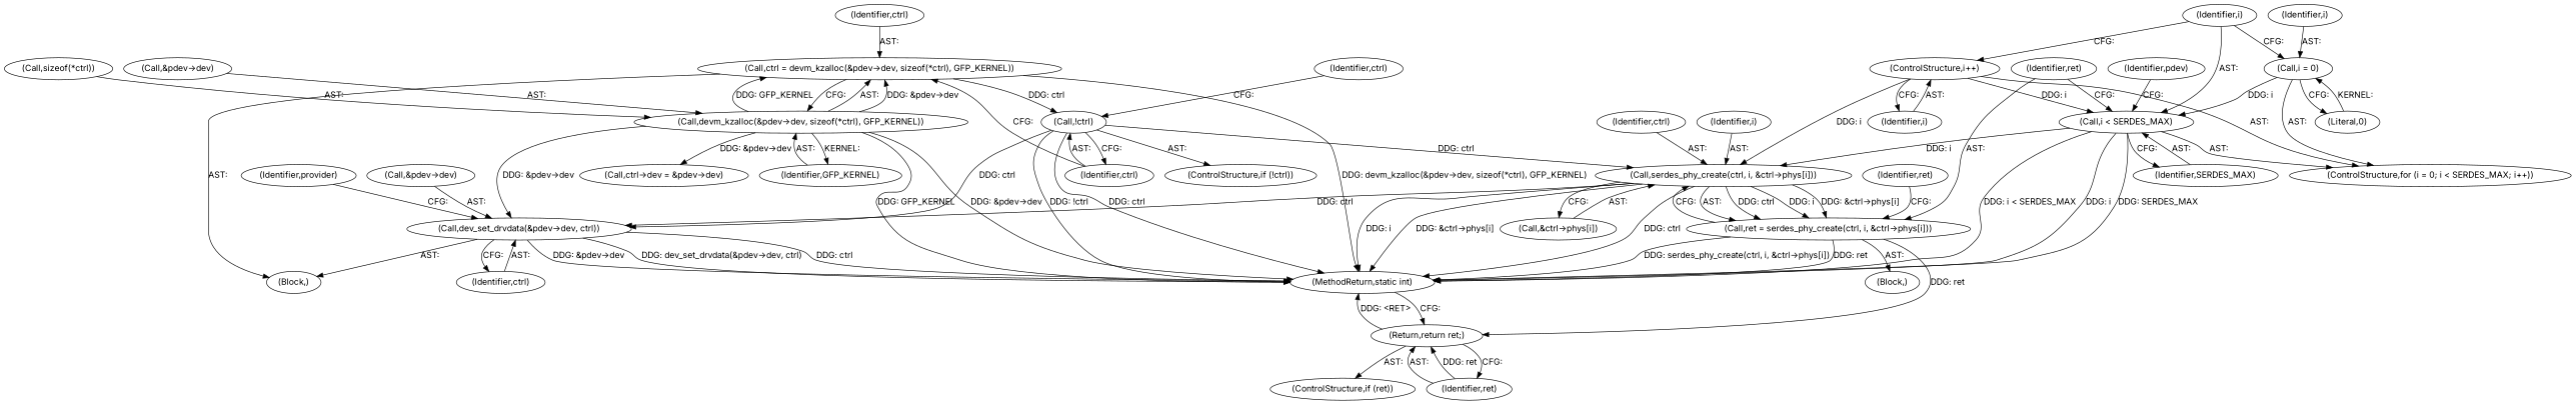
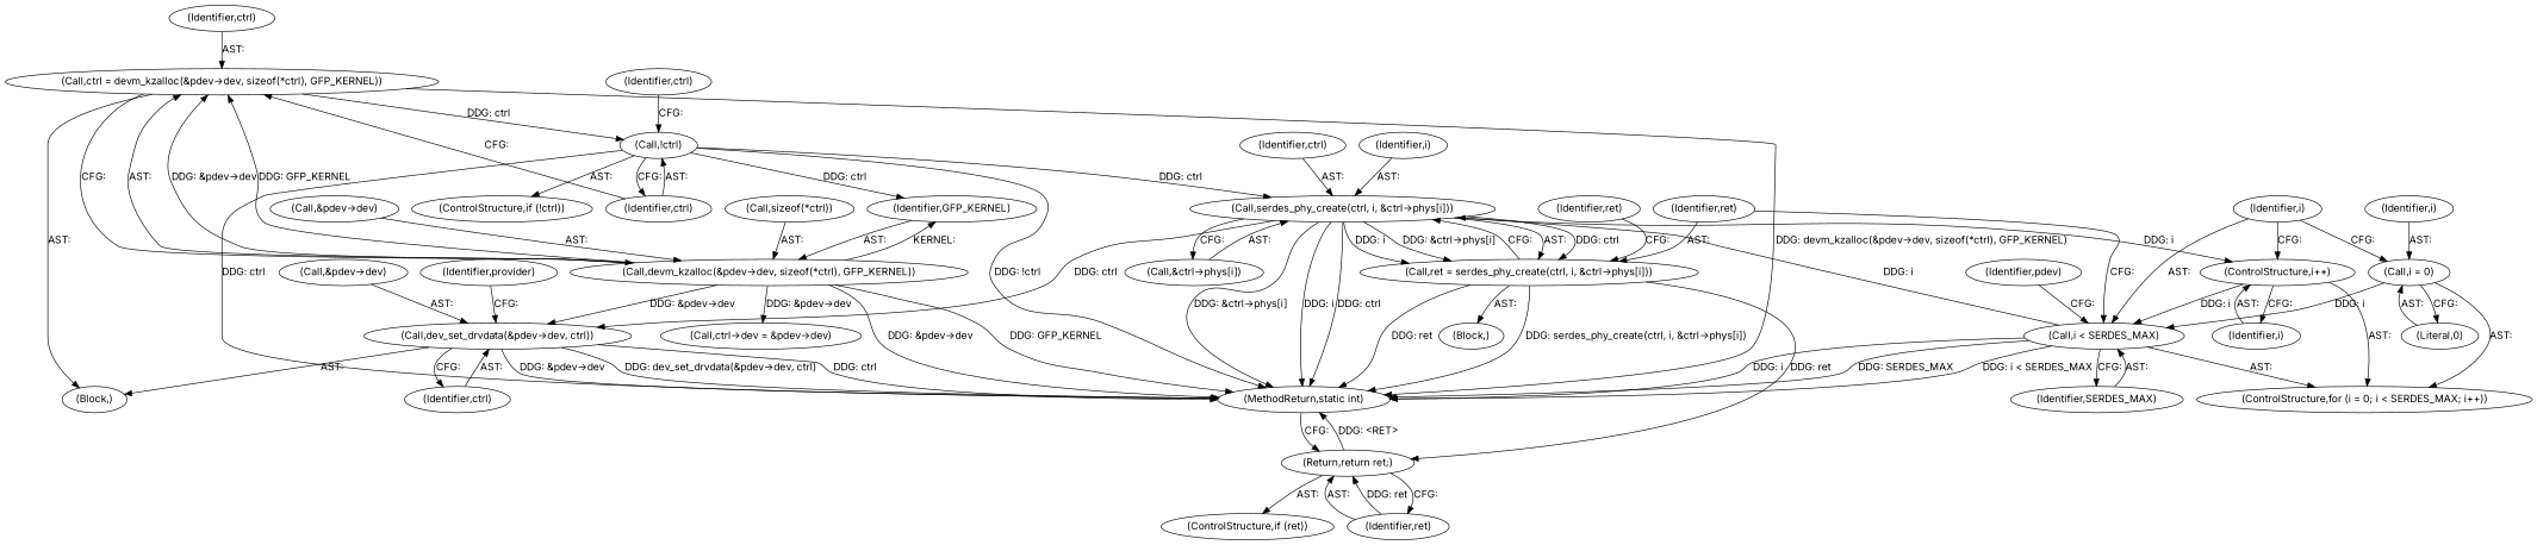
  digraph {
    fontname=Inter
    node [fontname=Inter]
    edge [fontname=Inter]
    n1 [label="(Call,serdes_phy_create(ctrl, i, &ctrl->phys[i]))"]
    n2 [label="(ControlStructure,i++)"]
    n3 [label="(Call,ret = serdes_phy_create(ctrl, i, &ctrl->phys[i]))"]
    n4 [label="(Call,dev_set_drvdata(&pdev->dev, ctrl))"]
    n5 [label="(Call,&ctrl->phys[i])"]
    n6 [label="(MethodReturn,static int)"]
    n7 [label="(Call,i < SERDES_MAX)"]
    n8 [label="(ControlStructure,for (i = 0; i < SERDES_MAX; i++))"]
    n9 [label="(Identifier,i)"]
    n10 [label="(Return,return ret;)"]
    n11 [label="(Block,)"]
    n12 [label="(Block,)"]
    n13 [label="(Identifier,ctrl)"]
    n14 [label="(Call,!ctrl)"]
    n15 [label="(ControlStructure,if (!ctrl))"]
    n16 [label="(Identifier,ctrl)"]
    n17 [label="(Call,ctrl = devm_kzalloc(&pdev->dev, sizeof(*ctrl), GFP_KERNEL))"]
    n18 [label="(Call,devm_kzalloc(&pdev->dev, sizeof(*ctrl), GFP_KERNEL))"]
    n19 [label="(Identifier,GFP_KERNEL)"]
    n20 [label="(Call,ctrl->dev = &pdev->dev)"]
    n21 [label="(Identifier,SERDES_MAX)"]
    n22 [label="(Call,i = 0)"]
    n23 [label="(Literal,0)"]
    n24 [label="(ControlStructure,if (ret))"]
    n25 [label="(Identifier,ret)"]
    n26 [label="(Identifier,ret)"]
    n27 [label="(Call,sizeof(*ctrl))"]
    n28 [label="(Identifier,i)"]
    n29 [label="(Identifier,ctrl)"]
    n30 [label="(Identifier,i)"]
    n31 [label="(Call,&pdev->dev)"]
    n32 [label="(Identifier,ctrl)"]
    n33 [label="(Identifier,provider)"]
    n34 [label="(Identifier,ret)"]
    n35 [label="(Call,&pdev->dev)"]
    n36 [label="(Identifier,i)"]
    n37 [label="(Identifier,pdev)"]
    n38 [label="(Identifier,ctrl)"]
-   n2 -> n1 [label="DDG: i"]
+   n1 -> n2 [label="DDG: i"]
    n1 -> n3 [label="AST: "]
    n1 -> n3 [label="DDG: ctrl"]
    n1 -> n3 [label="DDG: i"]
    n1 -> n3 [label="DDG: &ctrl->phys[i]"]
    n1 -> n4 [label="DDG: ctrl"]
    n1 -> n5 [label="CFG: "]
    n1 -> n6 [label="DDG: &ctrl->phys[i]"]
    n1 -> n6 [label="DDG: i"]
    n1 -> n6 [label="DDG: ctrl"]
    n2 -> n7 [label="DDG: i"]
    n2 -> n8 [label="AST: "]
    n2 -> n9 [label="CFG: "]
    n3 -> n1 [label="CFG: "]
    n3 -> n6 [label="DDG: serdes_phy_create(ctrl, i, &ctrl->phys[i])"]
    n3 -> n6 [label="DDG: ret"]
    n3 -> n10 [label="DDG: ret"]
    n3 -> n11 [label="AST: "]
    n4 -> n6 [label="DDG: dev_set_drvdata(&pdev->dev, ctrl)"]
    n4 -> n6 [label="DDG: ctrl"]
    n4 -> n6 [label="DDG: &pdev->dev"]
    n4 -> n12 [label="AST: "]
    n4 -> n13 [label="CFG: "]
    n5 -> n1 [label="AST: "]
    n6 -> n10 [label="CFG: "]
    n7 -> n1 [label="DDG: i"]
    n7 -> n6 [label="DDG: i"]
    n7 -> n6 [label="DDG: SERDES_MAX"]
    n7 -> n6 [label="DDG: i < SERDES_MAX"]
    n7 -> n8 [label="AST: "]
    n7 -> n21 [label="CFG: "]
    n9 -> n2 [label="AST: "]
    n10 -> n6 [label="DDG: <RET>"]
    n10 -> n24 [label="AST: "]
    n10 -> n25 [label="CFG: "]
    n13 -> n4 [label="AST: "]
    n14 -> n1 [label="DDG: ctrl"]
-   n14 -> n4 [label="DDG: ctrl"]
+   n14 -> n19 [label="DDG: ctrl"]
    n14 -> n6 [label="DDG: !ctrl"]
    n14 -> n6 [label="DDG: ctrl"]
    n14 -> n15 [label="AST: "]
    n14 -> n16 [label="CFG: "]
    n16 -> n14 [label="AST: "]
    n16 -> n17 [label="CFG: "]
    n17 -> n6 [label="DDG: devm_kzalloc(&pdev->dev, sizeof(*ctrl), GFP_KERNEL)"]
    n17 -> n12 [label="AST: "]
    n17 -> n14 [label="DDG: ctrl"]
    n17 -> n18 [label="CFG: "]
    n18 -> n4 [label="DDG: &pdev->dev"]
    n18 -> n6 [label="DDG: GFP_KERNEL"]
    n18 -> n6 [label="DDG: &pdev->dev"]
    n18 -> n17 [label="AST: "]
    n18 -> n17 [label="DDG: &pdev->dev"]
    n18 -> n17 [label="DDG: GFP_KERNEL"]
    n18 -> n19 [label="KERNEL: "]
    n18 -> n20 [label="DDG: &pdev->dev"]
    n19 -> n18 [label="AST: "]
    n21 -> n7 [label="AST: "]
    n22 -> n7 [label="DDG: i"]
    n22 -> n8 [label="AST: "]
    n22 -> n23 [label="CFG: "]
-   n23 -> n22 [label="KERNEL: "]
+   n23 -> n22 [label="AST: "]
    n25 -> n10 [label="AST: "]
    n25 -> n10 [label="DDG: ret"]
    n26 -> n3 [label="AST: "]
    n26 -> n7 [label="CFG: "]
    n27 -> n18 [label="AST: "]
    n28 -> n2 [label="CFG: "]
    n28 -> n7 [label="AST: "]
    n28 -> n22 [label="CFG: "]
    n29 -> n1 [label="AST: "]
    n30 -> n22 [label="AST: "]
    n31 -> n4 [label="AST: "]
    n32 -> n14 [label="CFG: "]
    n33 -> n4 [label="CFG: "]
    n34 -> n3 [label="CFG: "]
    n35 -> n18 [label="AST: "]
    n36 -> n1 [label="AST: "]
    n37 -> n7 [label="CFG: "]
    n38 -> n17 [label="AST: "]
  }
